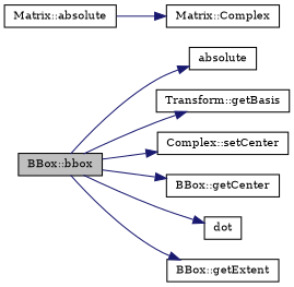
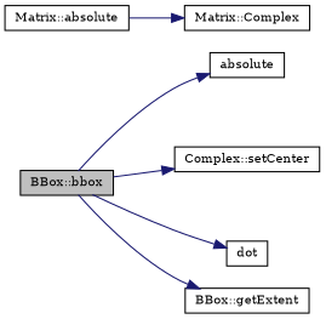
  digraph {
    fontname="DejaVu Serif"
    rankdir=LR
    node [color=black fillcolor=white fontname="DejaVu Serif" fontsize=10 shape=record style=filled]
    edge [color=midnightblue fontname="DejaVu Serif" fontsize=10 labelfontname=Helvetica labelfontsize=10 style=solid]
    n1 [fillcolor=grey75 fontcolor=black height=0.2 label="BBox::bbox" width=0.4]
    n2 [height=0.2 label=absolute width=0.4]
-   n3 [height=0.2 label="Transform::getBasis" width=0.4]
    n4 [height=0.2 label="Complex::setCenter" width=0.4]
-   n5 [height=0.2 label="BBox::getCenter" width=0.4]
    n6 [height=0.2 label=dot width=0.4]
    n7 [height=0.2 label="BBox::getExtent" width=0.4]
    n8 [height=0.2 label="Matrix::absolute" width=0.4]
    n9 [height=0.2 label="Matrix::Complex" width=0.4]
    n1 -> n2
-   n1 -> n3
    n1 -> n4
-   n1 -> n5
    n1 -> n6
    n1 -> n7
    n8 -> n9
  }
